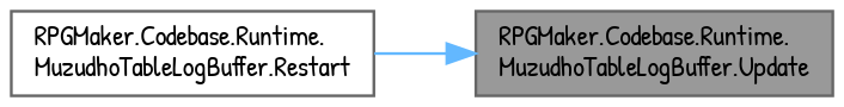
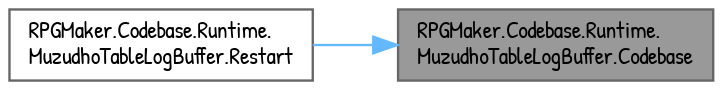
  digraph {
    rankdir=RL
    fontname="Patrick Hand"
    node [fontname="Patrick Hand" fontsize=10 shape=box style=filled]
-   n1 [color=gray40 fillcolor=grey60 fontcolor=black height=0.2 label="RPGMaker.Codebase.Runtime.\lMuzudhoTableLogBuffer.Update" width=0.4]
+   n1 [color=gray40 fillcolor=grey60 fontcolor=black height=0.2 label="RPGMaker.Codebase.Runtime.\lMuzudhoTableLogBuffer.Codebase" width=0.4]
    n2 [color=grey40 fillcolor=white height=0.2 label="RPGMaker.Codebase.Runtime.\lMuzudhoTableLogBuffer.Restart" width=0.4]
    n1 -> n2 [color=steelblue1 dir=back fontname="Patrick Hand" fontsize=10 labelfontname=Helvetica labelfontsize=10 style=solid]
  }
